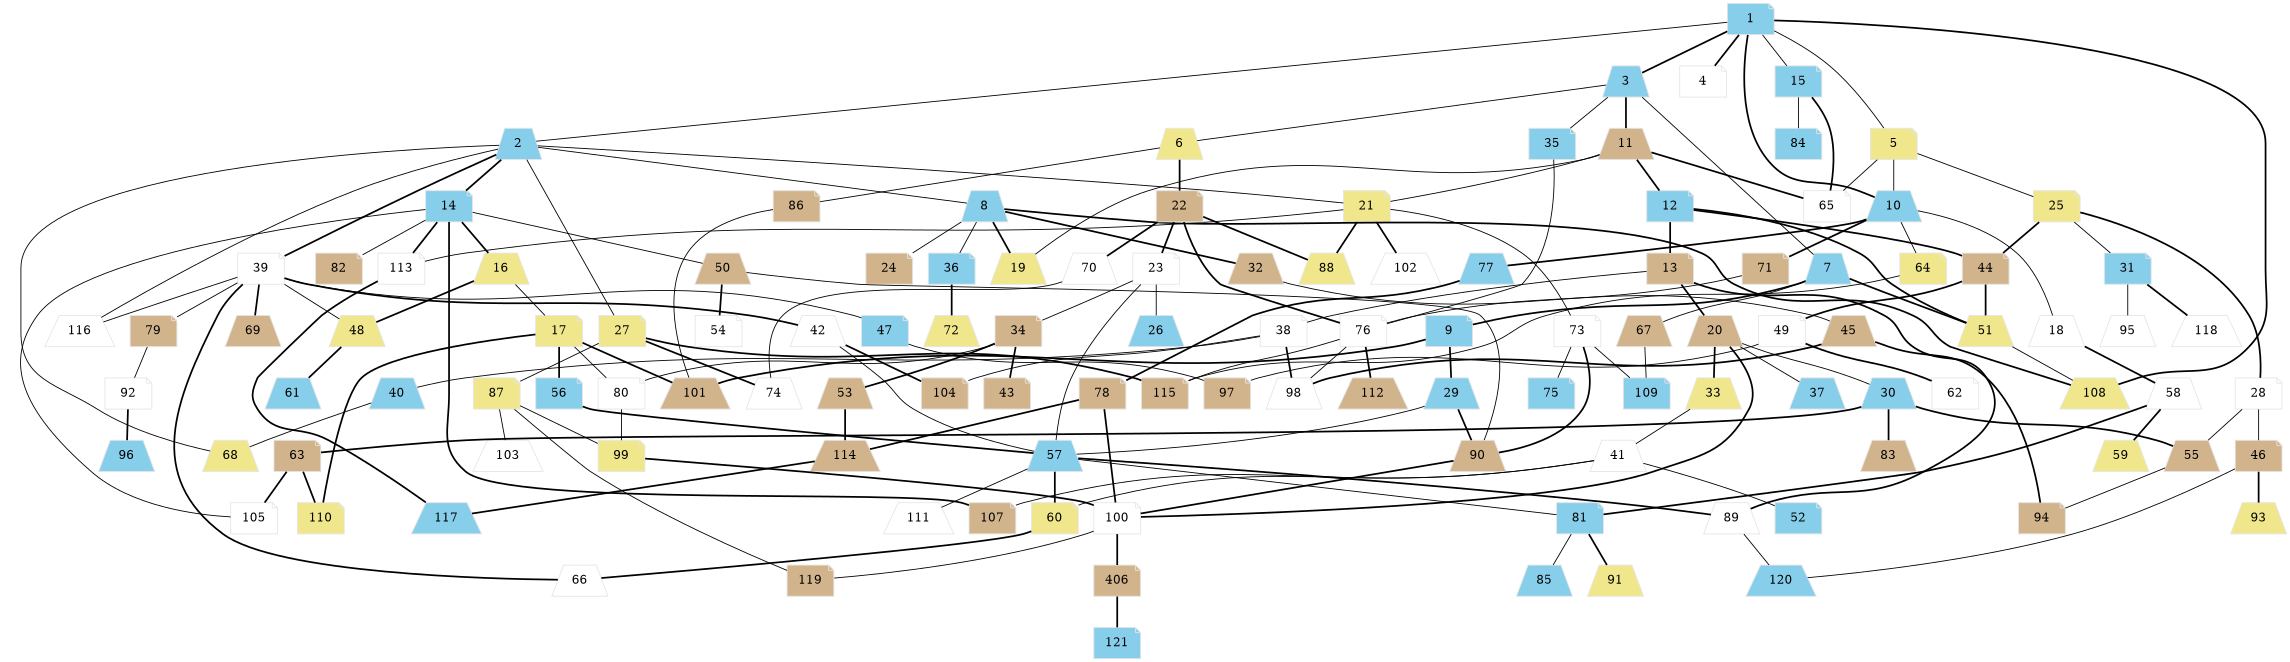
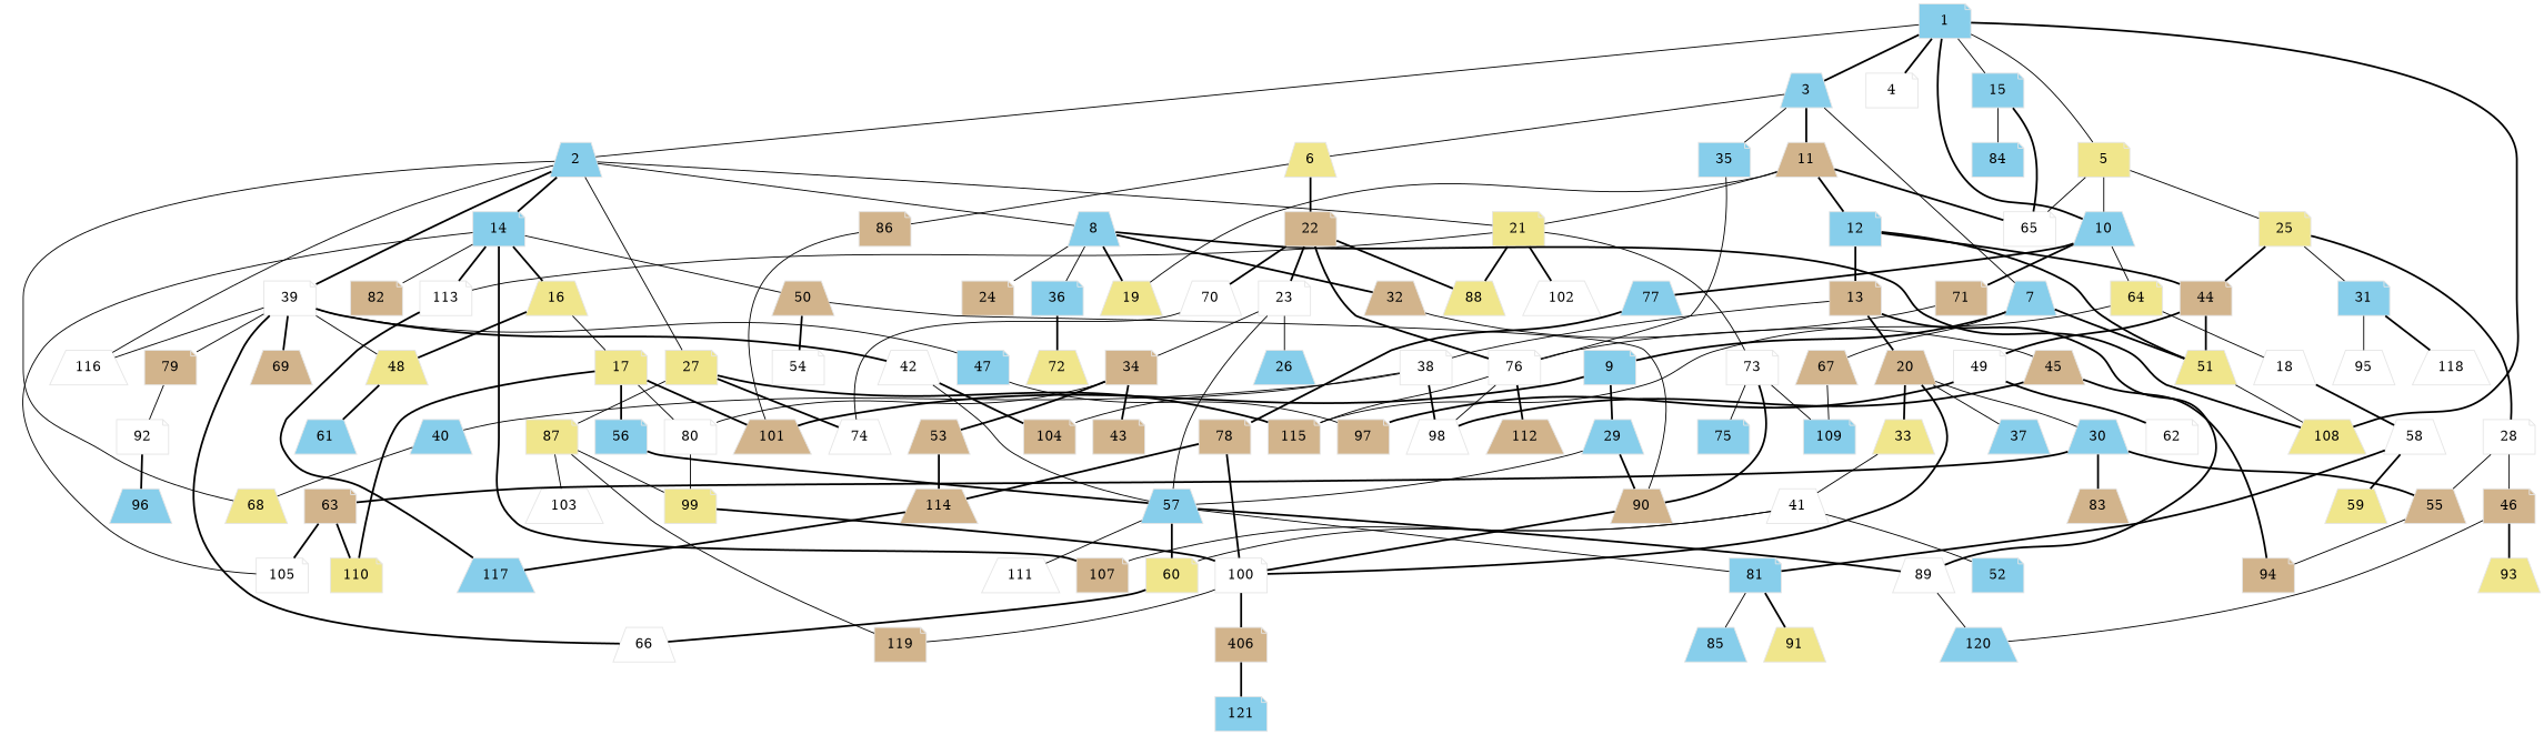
  graph {
    node [color=gray90 fillcolor=tan shape=note style=filled]
    edge [style=bold]
    1 [fillcolor=skyblue]
    2 [fillcolor=skyblue shape=trapezium]
    3 [fillcolor=skyblue shape=trapezium]
    4 [fillcolor=white]
    5 [fillcolor=khaki]
    10 [fillcolor=skyblue shape=trapezium]
    15 [fillcolor=skyblue]
    108 [fillcolor=khaki shape=trapezium]
    8 [fillcolor=skyblue shape=trapezium]
    14 [fillcolor=skyblue]
    21 [fillcolor=khaki]
    27 [fillcolor=khaki]
    39 [fillcolor=white]
    68 [fillcolor=khaki shape=trapezium]
    116 [fillcolor=white shape=trapezium]
    6 [fillcolor=khaki shape=trapezium]
    7 [fillcolor=skyblue shape=trapezium]
    11 [shape=trapezium]
    35 [fillcolor=skyblue]
    25 [fillcolor=khaki]
    65 [fillcolor=white]
    18 [fillcolor=white shape=trapezium]
    64 [fillcolor=khaki]
    71
    77 [fillcolor=skyblue shape=trapezium]
    84 [fillcolor=skyblue]
    19 [fillcolor=khaki shape=trapezium]
    24
    32 [shape=trapezium]
    36 [fillcolor=skyblue]
    16 [fillcolor=khaki shape=trapezium]
    50 [shape=trapezium]
    82
    105 [fillcolor=white]
    107
    113 [fillcolor=white]
    73 [fillcolor=white]
    88 [fillcolor=khaki shape=trapezium]
    102 [fillcolor=white shape=trapezium]
    74 [fillcolor=white shape=trapezium]
    87 [fillcolor=khaki]
    115
    48 [fillcolor=khaki shape=trapezium]
    42 [fillcolor=white shape=trapezium]
    47 [fillcolor=skyblue]
    66 [fillcolor=white shape=trapezium]
    69 [shape=trapezium]
    79
    22
    86
    9 [fillcolor=skyblue]
    51 [fillcolor=khaki shape=trapezium]
    67 [shape=trapezium]
    12 [fillcolor=skyblue]
    76 [fillcolor=white]
    44
    28 [fillcolor=white]
    31 [fillcolor=skyblue]
    23 [fillcolor=white]
    70 [fillcolor=white shape=trapezium]
    101 [shape=trapezium]
    29 [fillcolor=skyblue shape=trapezium]
    109 [fillcolor=skyblue]
    45 [shape=trapezium]
    72 [fillcolor=khaki shape=trapezium]
    57 [fillcolor=skyblue shape=trapezium]
    90 [shape=trapezium]
    58 [fillcolor=white shape=trapezium]
    78
    13
    20 [shape=trapezium]
    38 [fillcolor=white]
    89 [fillcolor=white shape=trapezium]
    49 [fillcolor=white]
    30 [fillcolor=skyblue shape=trapezium]
    33 [fillcolor=khaki shape=trapezium]
    37 [fillcolor=skyblue shape=trapezium]
    100 [fillcolor=white]
    40 [fillcolor=skyblue shape=trapezium]
    98 [fillcolor=white shape=trapezium]
    104
    120 [fillcolor=skyblue shape=trapezium]
    17 [fillcolor=khaki]
    54 [fillcolor=white]
    117 [fillcolor=skyblue shape=trapezium]
    56 [fillcolor=skyblue]
    80 [fillcolor=white]
    110 [fillcolor=khaki]
    61 [fillcolor=skyblue shape=trapezium]
    99 [fillcolor=khaki]
    81 [fillcolor=skyblue]
    59 [fillcolor=khaki shape=trapezium]
    55 [shape=trapezium]
    63
    83 [shape=trapezium]
    41 [fillcolor=white shape=trapezium]
    119
    n98 [label=406]
    75 [fillcolor=skyblue]
    26 [fillcolor=skyblue shape=trapezium]
    34
    112 [shape=trapezium]
    43
    53 [shape=trapezium]
    60 [fillcolor=khaki]
    111 [fillcolor=white shape=trapezium]
    46
    95 [fillcolor=white shape=trapezium]
    118 [fillcolor=white shape=trapezium]
    103 [fillcolor=white shape=trapezium]
    93 [fillcolor=khaki shape=trapezium]
    94
    52 [fillcolor=skyblue]
    114 [shape=trapezium]
    97
    92 [fillcolor=white]
    62 [fillcolor=white]
    85 [fillcolor=skyblue shape=trapezium]
    91 [fillcolor=khaki shape=trapezium]
    96 [fillcolor=skyblue shape=trapezium]
    121 [fillcolor=skyblue]
    1 -- 2 [style=solid]
    1 -- 3
    1 -- 4
    1 -- 5 [style=solid]
    1 -- 10
    1 -- 15 [style=solid]
    1 -- 108
    2 -- 8 [style=solid]
    2 -- 14
    2 -- 21 [style=solid]
    2 -- 27 [style=solid]
    2 -- 39
    2 -- 68 [style=solid]
    2 -- 116 [style=solid]
    3 -- 6 [style=solid]
    3 -- 7 [style=solid]
    3 -- 11
    3 -- 35 [style=solid]
    5 -- 10 [style=solid]
    5 -- 25 [style=solid]
    5 -- 65 [style=solid]
-   10 -- 18 [style=solid]
+   64 -- 18 [style=solid]
    10 -- 64 [style=solid]
    10 -- 71
    10 -- 77
    15 -- 65
    15 -- 84 [style=solid]
    8 -- 108
    8 -- 19
    8 -- 24 [style=solid]
    8 -- 32
    8 -- 36 [style=solid]
    14 -- 16
    14 -- 50 [style=solid]
    14 -- 82 [style=solid]
    14 -- 105 [style=solid]
    14 -- 107
    14 -- 113
    21 -- 113 [style=solid]
    21 -- 73 [style=solid]
    21 -- 88
    21 -- 102
    27 -- 74
    27 -- 87 [style=solid]
    27 -- 115
    39 -- 116 [style=solid]
    39 -- 48 [style=solid]
    39 -- 42
    39 -- 47 [style=solid]
    39 -- 66
    39 -- 69
    39 -- 79 [style=solid]
    6 -- 22
    6 -- 86 [style=solid]
    7 -- 9
    7 -- 51
    7 -- 67 [style=solid]
    11 -- 21 [style=solid]
    11 -- 65
    11 -- 19 [style=solid]
    11 -- 12
    35 -- 76 [style=solid]
    25 -- 44
    25 -- 28
    25 -- 31 [style=solid]
    18 -- 58
    64 -- 115 [style=solid]
    71 -- 76 [style=solid]
    77 -- 78
    32 -- 45 [style=solid]
    36 -- 72
    16 -- 48
    16 -- 17 [style=solid]
    50 -- 90 [style=solid]
    50 -- 54
    113 -- 117
    73 -- 109 [style=solid]
    73 -- 90
    73 -- 75 [style=solid]
    87 -- 99 [style=solid]
    87 -- 119 [style=solid]
    87 -- 103 [style=solid]
    48 -- 61
    42 -- 57 [style=solid]
    42 -- 104
    47 -- 97 [style=solid]
    79 -- 92 [style=solid]
    22 -- 88
    22 -- 76
    22 -- 23
    22 -- 70
    86 -- 101 [style=solid]
    9 -- 101
    9 -- 29
    51 -- 108 [style=solid]
    67 -- 109 [style=solid]
    12 -- 51
    12 -- 44
    12 -- 13
    76 -- 115 [style=solid]
    76 -- 98 [style=solid]
    76 -- 112
    44 -- 51
    44 -- 49
    28 -- 55 [style=solid]
    28 -- 46 [style=solid]
    31 -- 95 [style=solid]
    31 -- 118
    23 -- 57 [style=solid]
    23 -- 26 [style=solid]
    23 -- 34 [style=solid]
    70 -- 74 [style=solid]
    29 -- 57 [style=solid]
    29 -- 90
    45 -- 98
    45 -- 94
    57 -- 89
    57 -- 81 [style=solid]
    57 -- 60
    57 -- 111 [style=solid]
    90 -- 100
    58 -- 81
    58 -- 59
    78 -- 100
    78 -- 114
    13 -- 20
    13 -- 38 [style=solid]
    13 -- 89
    20 -- 30 [style=solid]
    20 -- 33
    20 -- 37 [style=solid]
    20 -- 100
    38 -- 40 [style=solid]
    38 -- 98
    38 -- 104 [style=solid]
    89 -- 120 [style=solid]
-   49 -- 97 [style=solid]
+   49 -- 97
    49 -- 62
    30 -- 55
    30 -- 63
    30 -- 83
    33 -- 41 [style=solid]
    100 -- 119 [style=solid]
    100 -- n98
    40 -- 68 [style=solid]
    17 -- 101
    17 -- 56
    17 -- 80 [style=solid]
    17 -- 110
    56 -- 57
    80 -- 99 [style=solid]
    99 -- 100
    81 -- 85 [style=solid]
    81 -- 91
    55 -- 94 [style=solid]
    63 -- 105
    63 -- 110
    41 -- 107 [style=solid]
    41 -- 60 [style=solid]
    41 -- 52 [style=solid]
    n98 -- 121
    34 -- 80 [style=solid]
    34 -- 43
    34 -- 53
    53 -- 114
    60 -- 66
    46 -- 120 [style=solid]
    46 -- 93
    114 -- 117
    92 -- 96
  }
